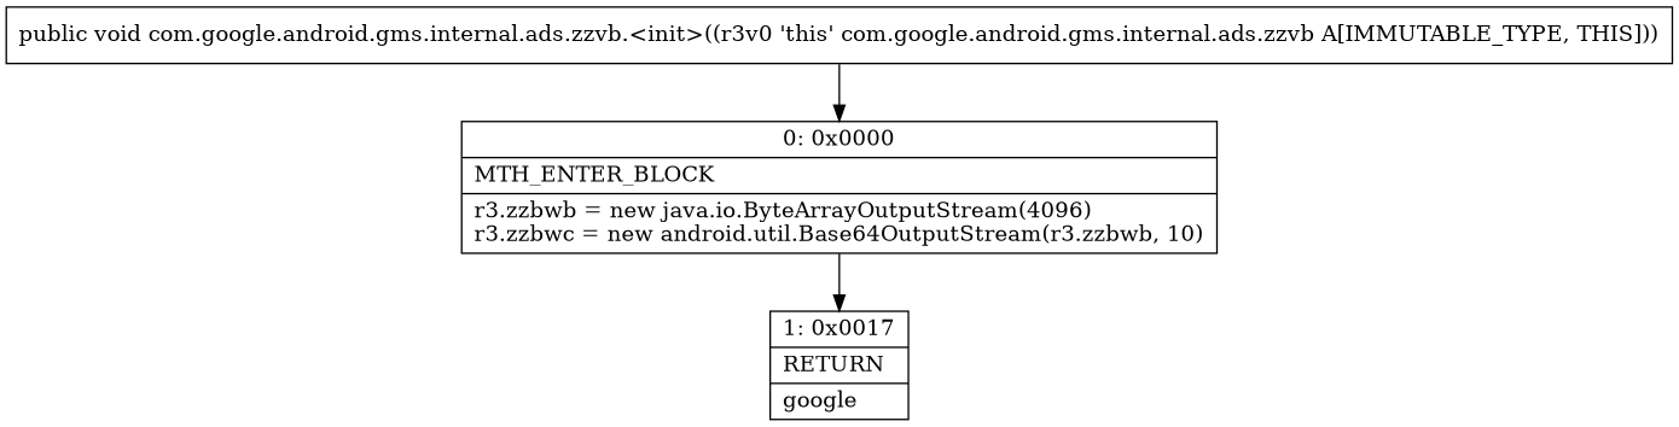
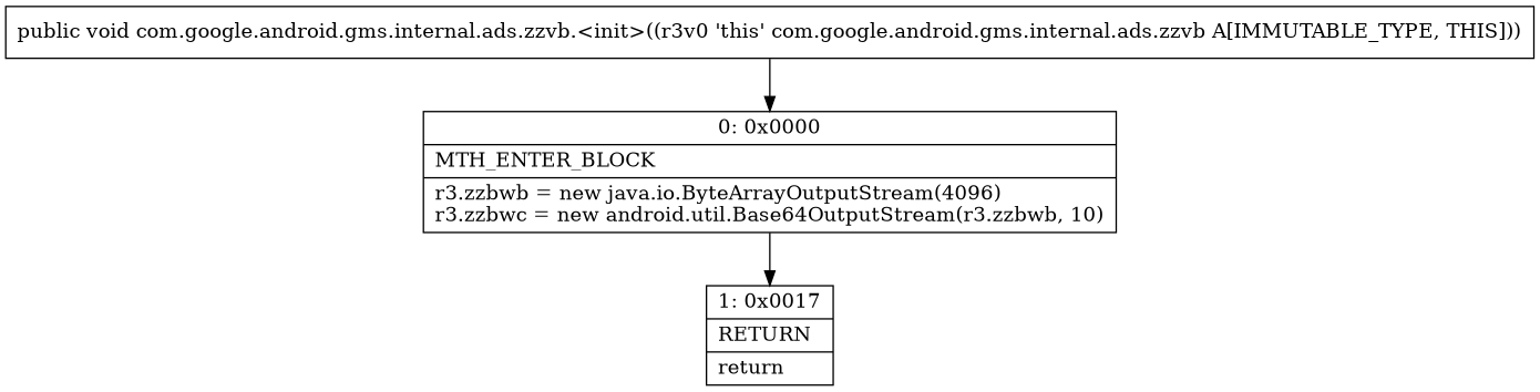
  digraph {
    node [shape=record]
    n1 [label="{0\:\ 0x0000|MTH_ENTER_BLOCK\l|r3.zzbwb = new java.io.ByteArrayOutputStream(4096)\lr3.zzbwc = new android.util.Base64OutputStream(r3.zzbwb, 10)\l}"]
-   n2 [label="{1\:\ 0x0017|RETURN\l|google\l}"]
+   n2 [label="{1\:\ 0x0017|RETURN\l|return\l}"]
    n3 [label="{public void com.google.android.gms.internal.ads.zzvb.\<init\>((r3v0 'this' com.google.android.gms.internal.ads.zzvb A[IMMUTABLE_TYPE, THIS])) }"]
    n1 -> n2
    n3 -> n1
  }
